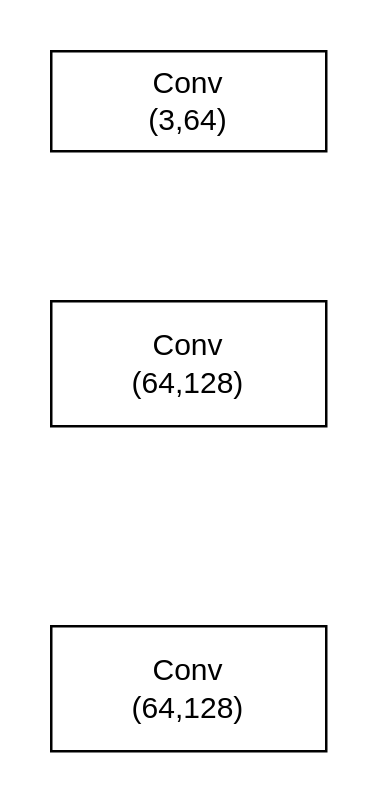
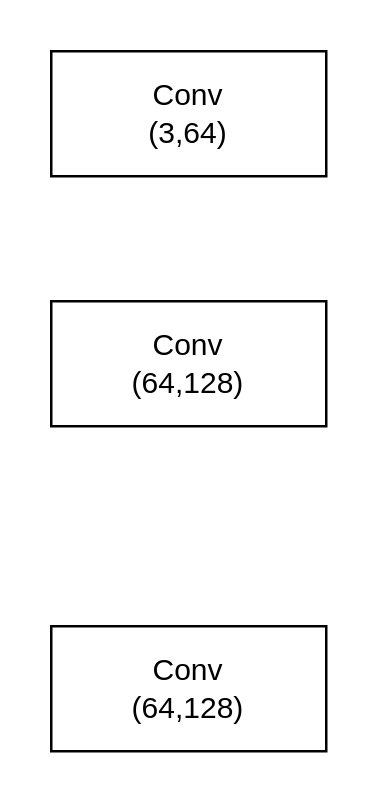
  <mxCell id="0" />
  <mxCell id="1" parent="0" />
- <mxCell id="2" value="Conv&lt;br&gt;(3,64&lt;span style=&quot;background-color: initial;&quot;&gt;)&lt;/span&gt;" style="rounded=0;whiteSpace=wrap;html=1;" vertex="1" parent="1"><mxGeometry x="20" y="20" width="110" height="40" as="geometry" /></mxCell>
+ <mxCell id="2" value="Conv&lt;br&gt;(3,64&lt;span style=&quot;background-color: initial;&quot;&gt;)&lt;/span&gt;" style="rounded=0;whiteSpace=wrap;html=1;" vertex="1" parent="1"><mxGeometry x="20" y="20" width="110" height="50" as="geometry" /></mxCell>
  <mxCell id="3" value="Conv&lt;br&gt;(64,128&lt;span style=&quot;background-color: initial;&quot;&gt;)&lt;/span&gt;" style="rounded=0;whiteSpace=wrap;html=1;" vertex="1" parent="1"><mxGeometry x="20" y="120" width="110" height="50" as="geometry" /></mxCell>
  <mxCell id="4" value="Conv&lt;br&gt;(64,128&lt;span style=&quot;background-color: initial;&quot;&gt;)&lt;/span&gt;" style="rounded=0;whiteSpace=wrap;html=1;" vertex="1" parent="1"><mxGeometry x="20" y="250" width="110" height="50" as="geometry" /></mxCell>
